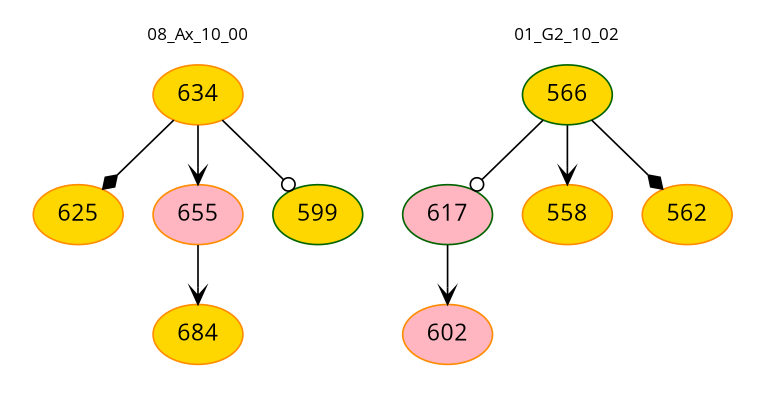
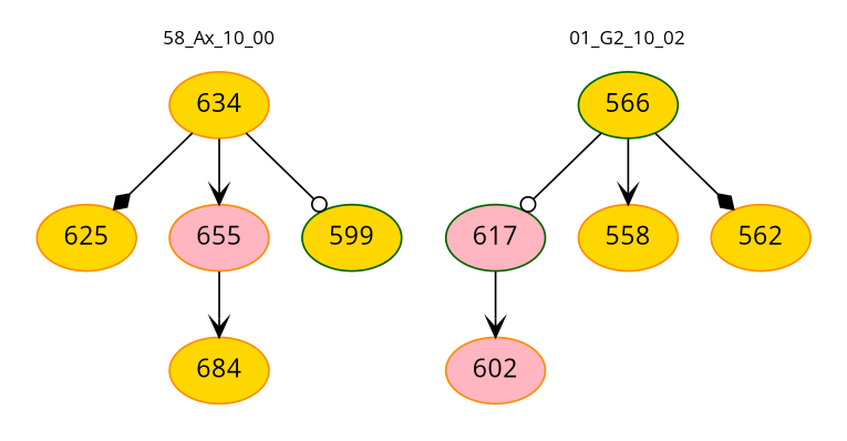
  digraph {
    fontname="Open Sans"
    node [color=darkorange fillcolor=gold fontname="Open Sans" style=filled]
    edge [arrowhead=vee color=black fontname="Open Sans"]
    n1 [label=634]
    n2 [label=625]
    n3 [fillcolor=lightpink label=655]
    n4 [color=darkgreen label=599]
    n5 [label=684]
    n6 [color=darkgreen label=566]
    n7 [color=darkgreen fillcolor=lightpink label=617]
    n8 [label=558]
    n9 [label=562]
    n10 [fillcolor=lightpink label=602]
    subgraph cluster_1 {
      color=white
      fontsize=10
-     label="08_Ax_10_00"
+     label="58_Ax_10_00"
      n1
      n2
      n3
      n4
      n5
    }
    subgraph cluster_2 {
      color=white
      fontsize=10
      label="01_G2_10_02"
      n6
      n7
      n8
      n9
      n10
    }
    n1 -> n2 [arrowhead=diamond]
    n1 -> n3
    n1 -> n4 [arrowhead=odot]
    n3 -> n5
    n6 -> n7 [arrowhead=odot]
    n6 -> n8
    n6 -> n9 [arrowhead=diamond]
    n7 -> n10
  }
